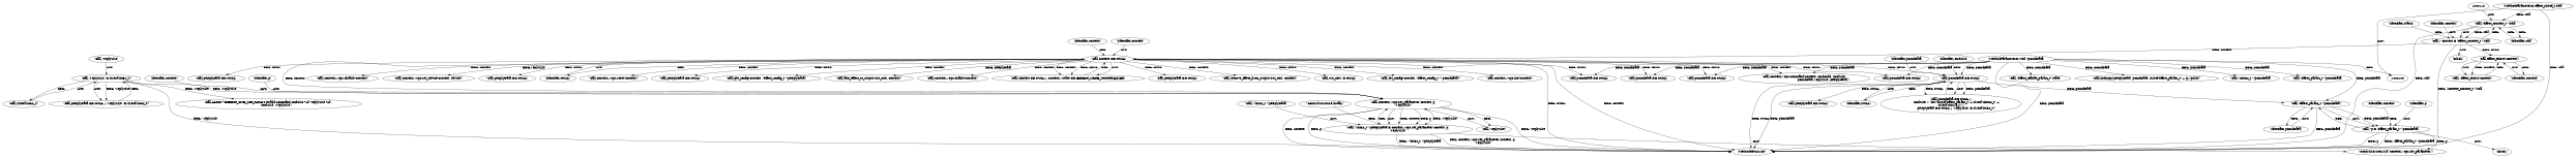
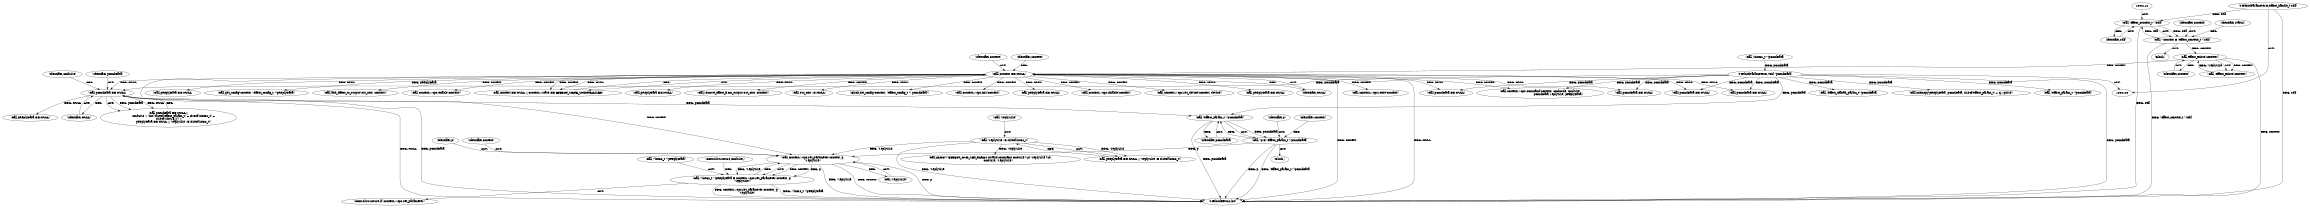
  digraph {
    n1 [label="(Call,context->ops.set_parameter(context, p,\n *replySize))"]
    n2 [label="(Call,*(int32_t *)pReplyData = context->ops.set_parameter(context, p,\n *replySize))"]
    n3 [label="(Call,*replySize)"]
    n4 [label="(MethodReturn,int)"]
    n5 [label="(ControlStructure,if (context->ops.set_parameter))"]
    n6 [label="(Call,context == NULL)"]
    n7 [label="(Call,pCmdData == NULL)"]
    n8 [label="(Call,pReplyData == NULL)"]
    n9 [label="(Call,context->ops.disable(context))"]
    n10 [label="(Call,context->ops.set_device(context, device))"]
    n11 [label="(Call,pCmdData == NULL)"]
    n12 [label="(Call,context->ops.command(context, cmdCode, cmdSize,\n                                          pCmdData, replySize, pReplyData))"]
    n13 [label="(Call,pReplyData == NULL)"]
    n14 [label="(Identifier,NULL)"]
    n15 [label="(Call,context->ops.reset(context))"]
    n16 [label="(Call,pReplyData == NULL)"]
    n17 [label="(Call,pCmdData == NULL)"]
    n18 [label="(Call,pCmdData == NULL)"]
    n19 [label="(Call,get_config(context, (effect_config_t *)pReplyData))"]
    n20 [label="(Call,add_effect_to_output(out_ctxt, context))"]
    n21 [label="(Call,context->ops.enable(context))"]
    n22 [label="(Call,context == NULL || context->state == EFFECT_STATE_UNINITIALIZED)"]
    n23 [label="(Call,pReplyData == NULL)"]
    n24 [label="(Call,pCmdData == NULL)"]
    n25 [label="(Call,remove_effect_from_output(out_ctxt, context))"]
    n26 [label="(Call,out_ctxt != NULL)"]
-   n27 [label="(Call,set_config(context, (effect_config_t *) pCmdData))"]
+   n27 [label="(Block,set_config(context, (effect_config_t *) pCmdData))"]
    n28 [label="(Call,context->ops.init(context))"]
    n29 [label="(Call,(effect_param_t *)pCmdData)"]
    n30 [label="(Call,pReplyData == NULL)"]
    n31 [label="(Call,pCmdData == NULL ||\n            cmdSize < (int)(sizeof(effect_param_t) + sizeof(uint32_t) +\n sizeof(uint16_t)) ||\n            pReplyData == NULL || *replySize != sizeof(int32_t))"]
    n32 [label="(Identifier,NULL)"]
    n33 [label="(Call,effect_exists(context))"]
    n34 [label="(Call,!effect_exists(context))"]
    n35 [label="(Identifier,context)"]
    n36 [label="(Call,* context = (effect_context_t *)self)"]
    n37 [label="(Call,(effect_context_t *)self)"]
    n38 [label="(Block,)"]
    n39 [label="(Identifier,self)"]
-   n40 [label="(MethodParameterIn,effect_sizeof_t self)"]
+   n40 [label="(MethodParameterIn,effect_handle_t self)"]
    1000100
    n42 [label="(Call,*p = (effect_param_t *)pCmdData)"]
    n43 [label="(Block,)"]
    n44 [label="(Identifier,pCmdData)"]
    n45 [label="(MethodParameterIn,void *pCmdData)"]
-   n46 [label="(Call,(effect_offload_param_t*)state)"]
+   n46 [label="(Call,(effect_offload_param_t*)pCmdData)"]
    n47 [label="(Call,memcpy(pReplyData, pCmdData, sizeof(effect_param_t) + q->psize))"]
    n48 [label="(Call,(uint32_t *)pCmdData)"]
    n49 [label="(Call,(effect_param_t *)pCmdData)"]
    n50 [label="(Call,*replySize != sizeof(int32_t))"]
    n51 [label="(Call,ALOGV(\"EFFECT_CMD_SET_PARAM invalid command cmdSize %d *replySize %d\",\n                  cmdSize, *replySize))"]
-   n52 [label="(Call,sizeof(int32_t))"]
    n53 [label="(Call,pReplyData == NULL || *replySize != sizeof(int32_t))"]
    n54 [label="(Identifier,context)"]
    n55 [label="(Identifier,status)"]
    n56 [label="(Identifier,p)"]
    n57 [label="(Identifier,context)"]
    n58 [label="(Identifier,context)"]
    n59 [label="(Identifier,p)"]
    n60 [label="(Identifier,pCmdData)"]
    n61 [label="(Identifier,context)"]
    n62 [label="(Identifier,cmdSize)"]
-   n63 [label="(ControlStructure,break;)"]
+   n63 [label="(ControlStructure,cmdSize;)"]
    n64 [label="(Identifier,context)"]
    n65 [label="(Call,*(int32_t *)pReplyData)"]
    n66 [label="(Call,*replySize)"]
    1000112
    n1 -> n2 [label="AST: "]
    n1 -> n2 [label="DDG: context"]
    n1 -> n2 [label="DDG: p"]
    n1 -> n2 [label="DDG: *replySize"]
    n1 -> n3 [label="CFG: "]
    n1 -> n4 [label="DDG: *replySize"]
    n1 -> n4 [label="DDG: context"]
    n1 -> n4 [label="DDG: p"]
    n2 -> n1 [label="CFG: "]
    n2 -> n4 [label="DDG: context->ops.set_parameter(context, p,\n *replySize)"]
    n2 -> n4 [label="DDG: *(int32_t *)pReplyData"]
    n2 -> n5 [label="AST: "]
    n3 -> n1 [label="AST: "]
    n6 -> n1 [label="DDG: context"]
    n6 -> n4 [label="DDG: context"]
    n6 -> n4 [label="DDG: NULL"]
    n6 -> n7 [label="DDG: NULL"]
    n6 -> n8 [label="DDG: NULL"]
    n6 -> n9 [label="DDG: context"]
-   n6 -> n10 [label="DDG: replySize"]
+   n6 -> n10 [label="DDG: context"]
    n6 -> n11 [label="DDG: NULL"]
    n6 -> n12 [label="DDG: context"]
    n6 -> n13 [label="DDG: NULL"]
    n6 -> n14 [label="CFG: "]
    n6 -> n15 [label="DDG: context"]
    n6 -> n16 [label="DDG: NULL"]
    n6 -> n17 [label="DDG: NULL"]
    n6 -> n18 [label="DDG: NULL"]
-   n6 -> n19 [label="DDG: context"]
-   n6 -> n20 [label="DDG: pReplyData"]
+   n6 -> n19 [label="DDG: pReplyData"]
+   n6 -> n20 [label="DDG: context"]
    n6 -> n21 [label="DDG: context"]
    n6 -> n22 [label="AST: "]
    n6 -> n22 [label="DDG: context"]
    n6 -> n22 [label="DDG: NULL"]
    n6 -> n23 [label="DDG: NULL"]
    n6 -> n24 [label="DDG: NULL"]
    n6 -> n25 [label="DDG: context"]
    n6 -> n26 [label="DDG: NULL"]
    n6 -> n27 [label="DDG: context"]
    n6 -> n28 [label="DDG: context"]
    n7 -> n4 [label="DDG: NULL"]
    n7 -> n4 [label="DDG: pCmdData"]
    n7 -> n29 [label="DDG: pCmdData"]
    n7 -> n30 [label="DDG: NULL"]
    n7 -> n31 [label="AST: "]
    n7 -> n31 [label="DDG: pCmdData"]
    n7 -> n31 [label="DDG: NULL"]
    n7 -> n32 [label="CFG: "]
    n14 -> n6 [label="AST: "]
    n22 -> n6 [label="CFG: "]
    n29 -> n4 [label="DDG: pCmdData"]
    n29 -> n42 [label="AST: "]
    n29 -> n42 [label="DDG: pCmdData"]
    n29 -> n44 [label="CFG: "]
    n31 -> n7 [label="CFG: "]
    n32 -> n7 [label="AST: "]
-   n36 -> n6 [label="DDG: context"]
+   n33 -> n4 [label="DDG: context"]
+   n33 -> n6 [label="DDG: context"]
    n33 -> n34 [label="AST: "]
    n33 -> n34 [label="DDG: context"]
    n33 -> n35 [label="CFG: "]
-   n34 -> n33 [label="CFG: "]
+   n34 -> n33 [label="DDG: *replySize"]
    n35 -> n33 [label="AST: "]
-   n36 -> n4 [label="DDG: (context_context_t *)self"]
-   n36 -> n33 [label="DDG: NULL"]
-   n36 -> n37 [label="CFG: "]
+   n36 -> n4 [label="DDG: (effect_context_t *)self"]
+   n36 -> n33 [label="DDG: context"]
+   n36 -> n37 [label="DDG: self"]
    n36 -> n38 [label="AST: "]
    n37 -> n4 [label="DDG: self"]
    n37 -> n36 [label="AST: "]
    n37 -> n36 [label="DDG: self"]
    n37 -> n39 [label="CFG: "]
-   n39 -> n37 [label="CFG: "]
+   n39 -> n37 [label="AST: "]
    n40 -> n4 [label="DDG: self"]
    n40 -> n37 [label="DDG: self"]
    n40 -> 1000100 [label="AST: "]
-   n42 -> n5 [label="DDG: p"]
+   n42 -> n1 [label="DDG: p"]
    n42 -> n4 [label="DDG: (effect_param_t *)pCmdData"]
    n42 -> n4 [label="DDG: p"]
    n42 -> n29 [label="CFG: "]
    n42 -> n43 [label="AST: "]
    n44 -> n29 [label="AST: "]
    n45 -> n4 [label="DDG: pCmdData"]
    n45 -> n7 [label="DDG: pCmdData"]
    n45 -> n11 [label="DDG: pCmdData"]
    n45 -> n12 [label="DDG: pCmdData"]
    n45 -> n17 [label="DDG: pCmdData"]
    n45 -> n18 [label="DDG: pCmdData"]
    n45 -> n24 [label="DDG: pCmdData"]
    n45 -> n29 [label="DDG: pCmdData"]
-   n45 -> 1000100 [label="CFG: "]
+   n45 -> 1000100 [label="AST: "]
    n45 -> n46 [label="DDG: pCmdData"]
    n45 -> n47 [label="DDG: pCmdData"]
-   n45 -> n48 [label="DDG: pCmdData"]
+   n48 -> n45 [label="DDG: pCmdData"]
    n45 -> n49 [label="DDG: pCmdData"]
    n50 -> n1 [label="DDG: *replySize"]
    n50 -> n4 [label="DDG: *replySize"]
    n50 -> n51 [label="DDG: *replySize"]
-   n50 -> n52 [label="CFG: "]
    n50 -> n53 [label="AST: "]
    n50 -> n53 [label="DDG: *replySize"]
-   n52 -> n50 [label="AST: "]
    n53 -> n50 [label="CFG: "]
    n54 -> n1 [label="AST: "]
    n55 -> n36 [label="CFG: "]
    n56 -> n42 [label="AST: "]
    n57 -> n36 [label="AST: "]
    n58 -> n6 [label="AST: "]
    n59 -> n1 [label="AST: "]
    n60 -> n7 [label="AST: "]
    n61 -> n42 [label="CFG: "]
    n62 -> n7 [label="CFG: "]
    n63 -> n2 [label="CFG: "]
    n64 -> n6 [label="CFG: "]
    n65 -> n2 [label="AST: "]
    n66 -> n50 [label="AST: "]
    1000112 -> n37 [label="AST: "]
  }
